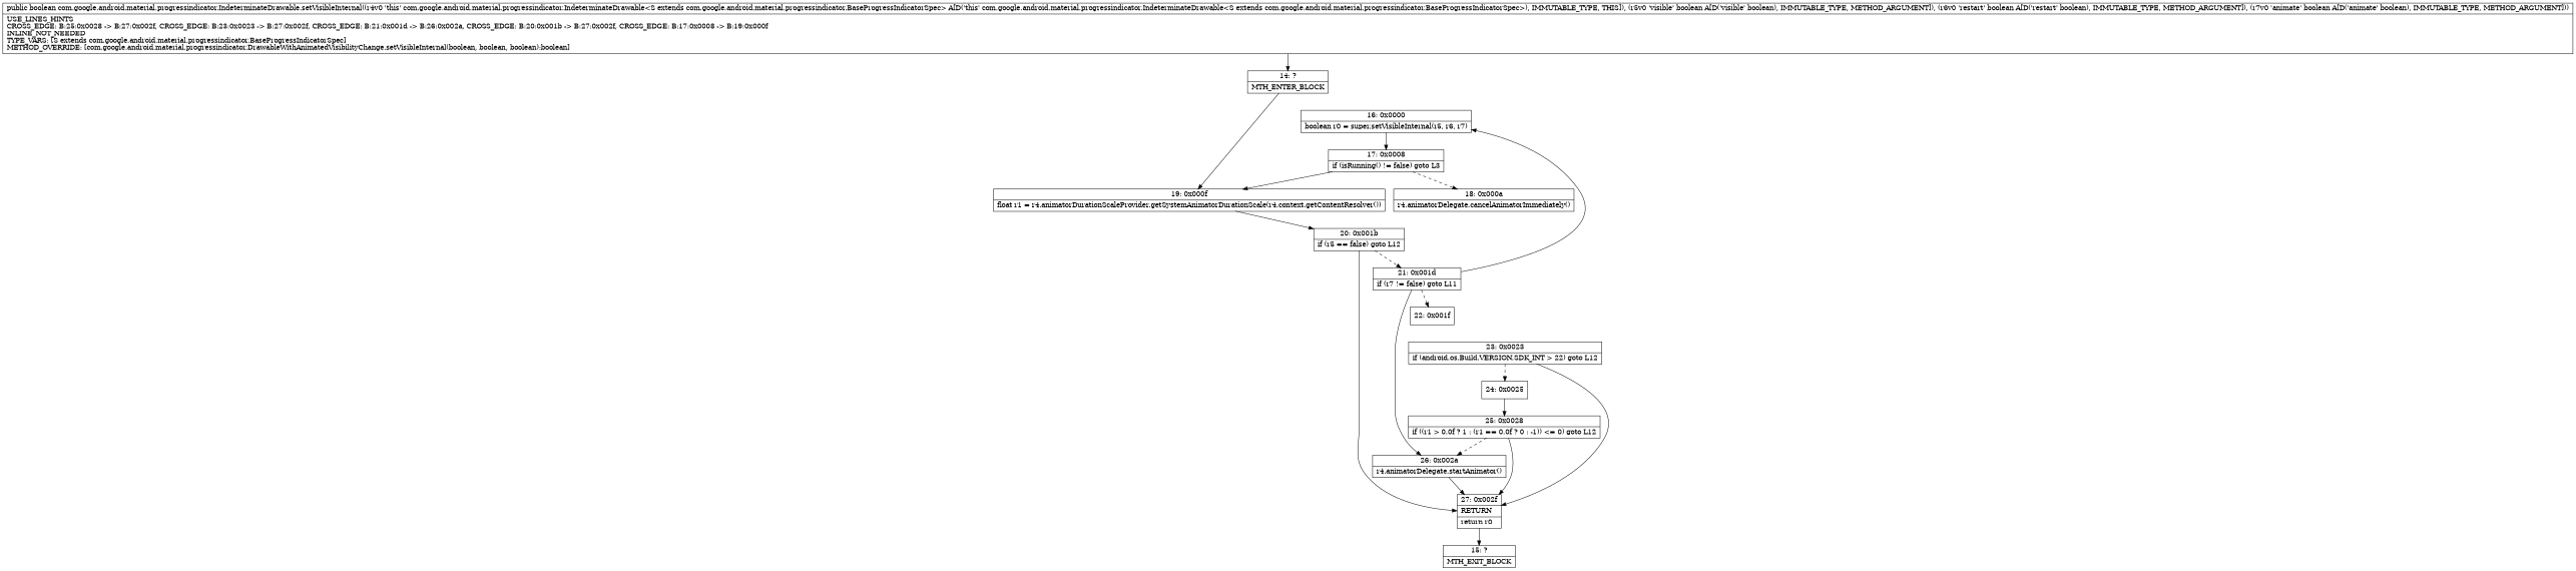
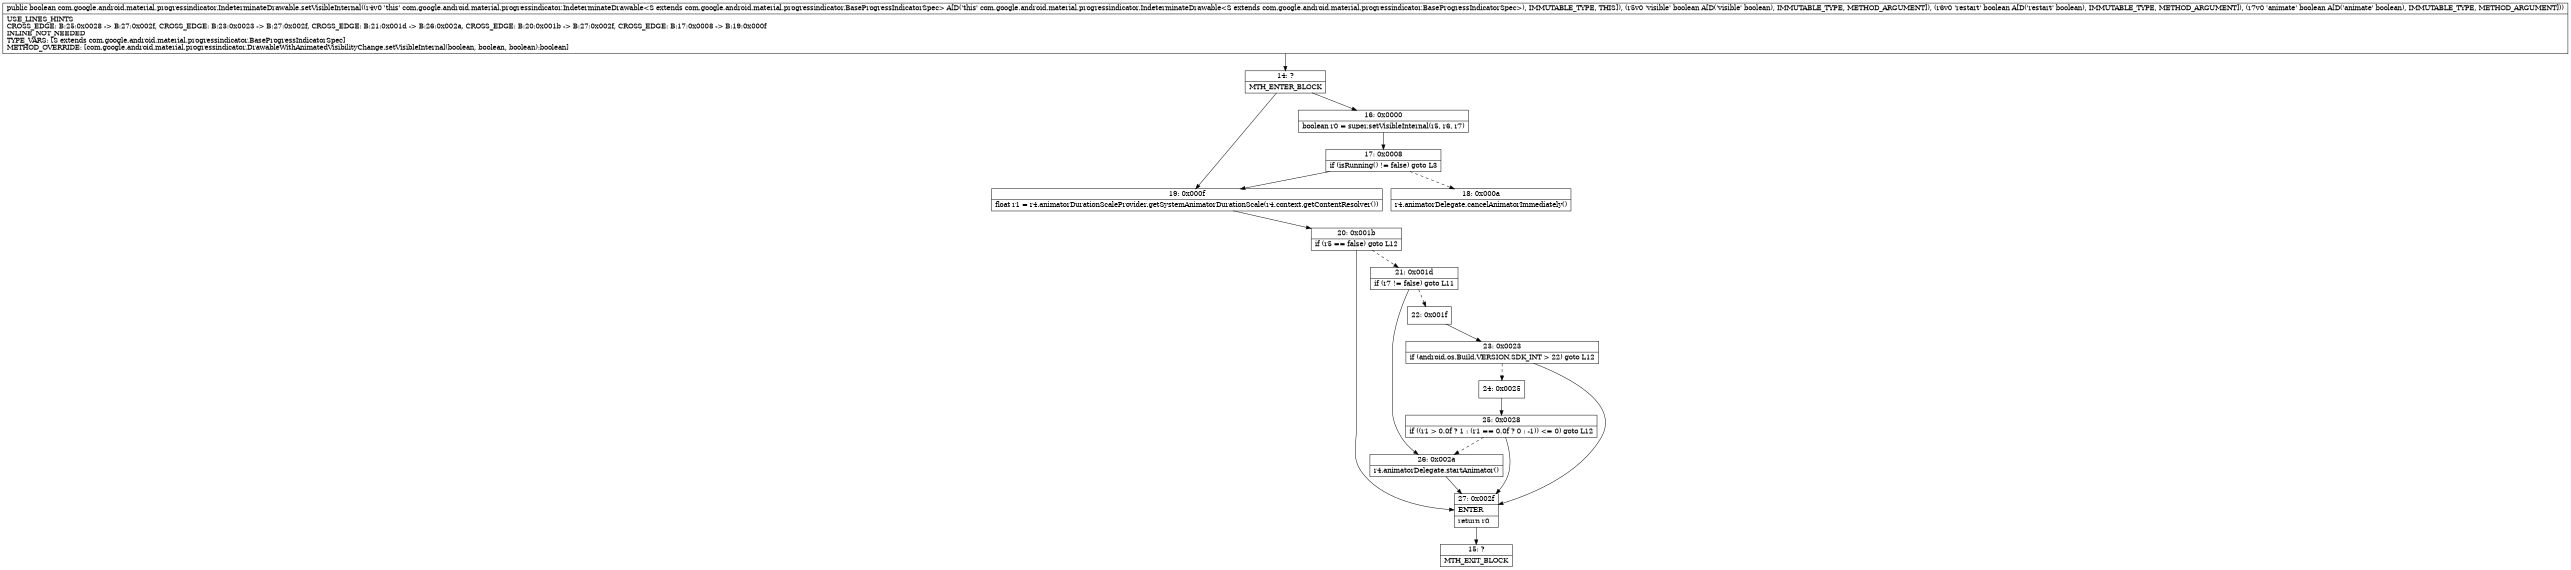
  digraph {
    node [shape=record]
    n1 [label="{14\:\ ?|MTH_ENTER_BLOCK\l}"]
    n2 [label="{16\:\ 0x0000|boolean r0 = super.setVisibleInternal(r5, r6, r7)\l}"]
    n3 [label="{19\:\ 0x000f|float r1 = r4.animatorDurationScaleProvider.getSystemAnimatorDurationScale(r4.context.getContentResolver())\l}"]
    n4 [label="{17\:\ 0x0008|if (isRunning() != false) goto L3\l}"]
    n5 [label="{18\:\ 0x000a|r4.animatorDelegate.cancelAnimatorImmediately()\l}"]
    n6 [label="{20\:\ 0x001b|if (r5 == false) goto L12\l}"]
    n7 [label="{21\:\ 0x001d|if (r7 != false) goto L11\l}"]
-   n8 [label="{27\:\ 0x002f|RETURN\l|return r0\l}"]
+   n8 [label="{27\:\ 0x002f|ENTER\l|return r0\l}"]
    n9 [label="{22\:\ 0x001f}"]
    n10 [label="{26\:\ 0x002a|r4.animatorDelegate.startAnimator()\l}"]
    n11 [label="{15\:\ ?|MTH_EXIT_BLOCK\l}"]
    n12 [label="{23\:\ 0x0023|if (android.os.Build.VERSION.SDK_INT \> 22) goto L12\l}"]
    n13 [label="{24\:\ 0x0025}"]
    n14 [label="{25\:\ 0x0028|if ((r1 \> 0.0f ? 1 : (r1 == 0.0f ? 0 : \-1)) \<= 0) goto L12\l}"]
    n15 [label="{public boolean com.google.android.material.progressindicator.IndeterminateDrawable.setVisibleInternal((r4v0 'this' com.google.android.material.progressindicator.IndeterminateDrawable\<S extends com.google.android.material.progressindicator.BaseProgressIndicatorSpec\> A[D('this' com.google.android.material.progressindicator.IndeterminateDrawable\<S extends com.google.android.material.progressindicator.BaseProgressIndicatorSpec\>), IMMUTABLE_TYPE, THIS]), (r5v0 'visible' boolean A[D('visible' boolean), IMMUTABLE_TYPE, METHOD_ARGUMENT]), (r6v0 'restart' boolean A[D('restart' boolean), IMMUTABLE_TYPE, METHOD_ARGUMENT]), (r7v0 'animate' boolean A[D('animate' boolean), IMMUTABLE_TYPE, METHOD_ARGUMENT]))  | USE_LINES_HINTS\lCROSS_EDGE: B:25:0x0028 \-\> B:27:0x002f, CROSS_EDGE: B:23:0x0023 \-\> B:27:0x002f, CROSS_EDGE: B:21:0x001d \-\> B:26:0x002a, CROSS_EDGE: B:20:0x001b \-\> B:27:0x002f, CROSS_EDGE: B:17:0x0008 \-\> B:19:0x000f\lINLINE_NOT_NEEDED\lTYPE_VARS: [S extends com.google.android.material.progressindicator.BaseProgressIndicatorSpec]\lMETHOD_OVERRIDE: [com.google.android.material.progressindicator.DrawableWithAnimatedVisibilityChange.setVisibleInternal(boolean, boolean, boolean):boolean]\l}"]
-   n7 -> n2
+   n1 -> n2
    n1 -> n3
    n2 -> n4
    n3 -> n6
    n4 -> n3
    n4 -> n5 [style=dashed]
    n6 -> n7 [style=dashed]
    n6 -> n8
    n7 -> n9 [style=dashed]
    n7 -> n10
    n8 -> n11
+   n9 -> n12
    n10 -> n8
    n12 -> n8
    n12 -> n13 [style=dashed]
    n13 -> n14
    n14 -> n8
    n14 -> n10 [style=dashed]
    n15 -> n1
  }
